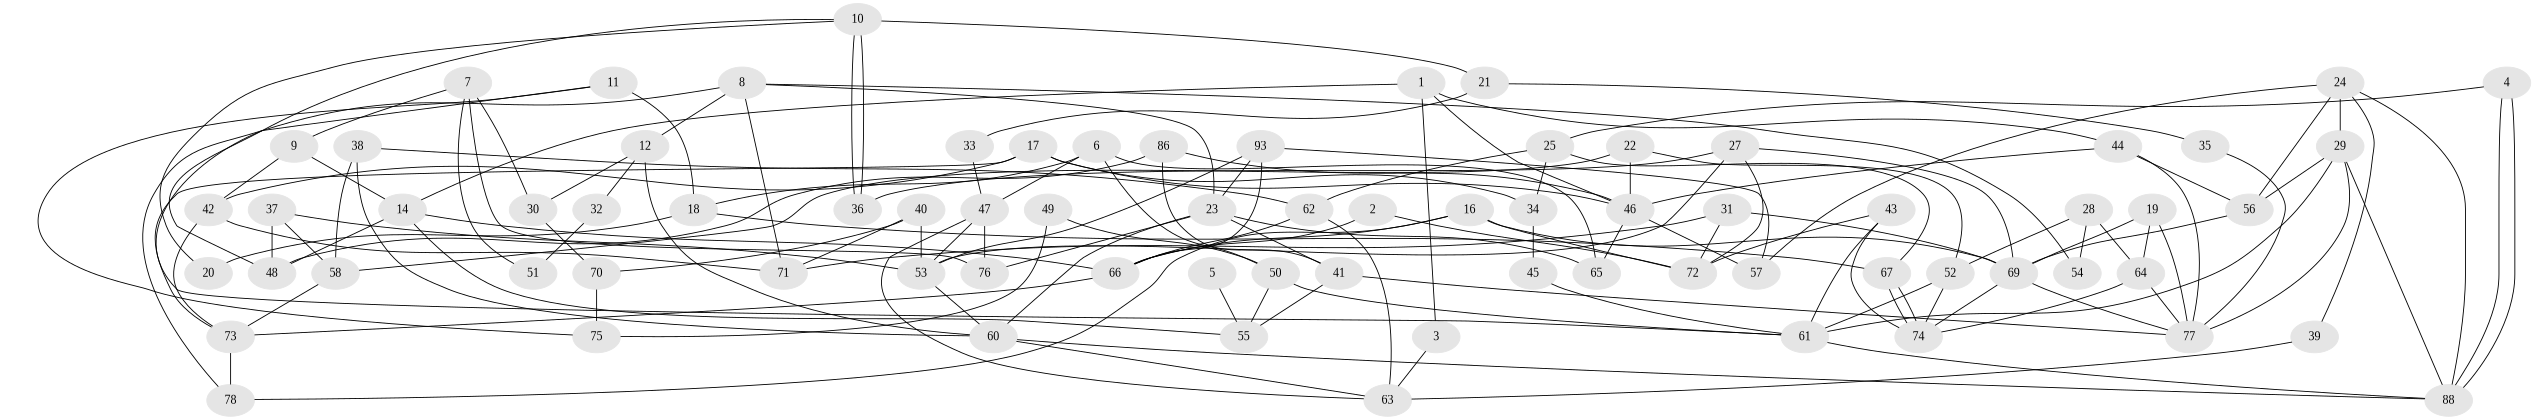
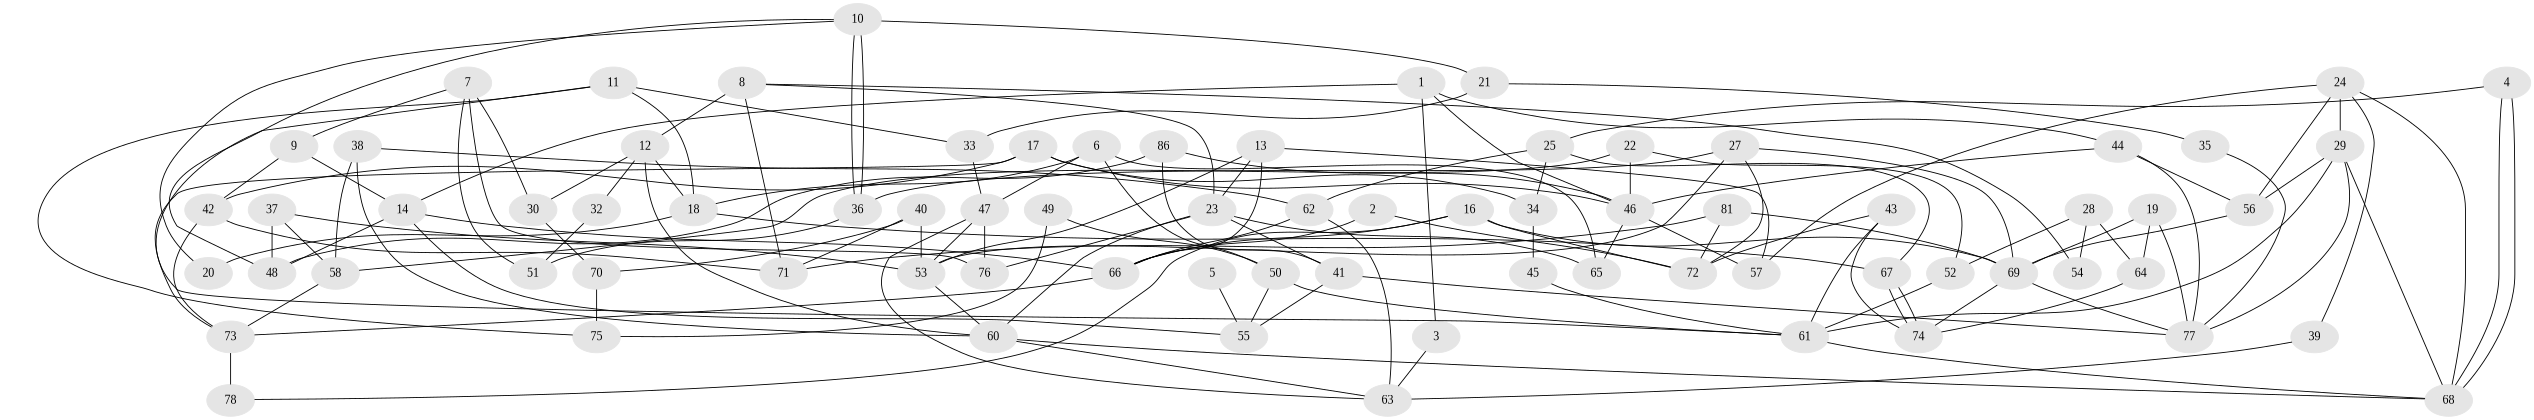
  graph {
    fontname="Liberation Serif"
    node [color=gray90 fontname="Liberation Serif" style=filled]
    edge [fontname="Liberation Serif"]
    1
    3
    14
    44
    46
    63
    66
    55
    48
    77
    56
    65
    57
    2
    72
    73
    4
    25
-   68 [label=88]
+   68
    34
    67
    62
    5
    8
    12
    23
    54
    71
    78
    6
    18
    47
    50
    20
    76
    53
    61
    7
    9
    30
    51
    42
    70
    32
    60
    41
    10
    21
    36
    33
    35
    11
    75
-   13 [label=93]
+   13
    38
    58
    16
    69
    74
    17
    45
    19
    64
    22
    52
    24
    29
    39
    n69 [label=86]
    27
    28
-   31
+   31 [label=81]
    37
    40
    43
    49
    1 -- 3
    1 -- 14
    1 -- 44
    1 -- 46
    3 -- 63
    14 -- 66
    14 -- 55
    14 -- 48
    44 -- 46
    44 -- 77
    44 -- 56
    46 -- 65
    46 -- 57
    66 -- 73
    56 -- 69
    2 -- 66
    2 -- 72
    73 -- 78
    4 -- 25
    4 -- 68
    4 -- 68
    25 -- 34
    25 -- 67
    25 -- 62
    34 -- 45
    67 -- 74
    67 -- 74
    62 -- 63
    62 -- 66
    5 -- 55
    8 -- 12
    8 -- 23
    8 -- 54
    8 -- 71
-   8 -- 78
+   12 -- 18
    12 -- 30
    12 -- 32
    12 -- 60
    23 -- 65
    23 -- 76
    23 -- 60
    23 -- 41
    6 -- 65
    6 -- 18
    6 -- 47
    6 -- 50
    18 -- 67
    18 -- 20
    47 -- 63
    47 -- 76
    47 -- 53
    50 -- 55
    50 -- 61
    53 -- 60
    61 -- 68
    7 -- 76
    7 -- 9
    7 -- 30
    7 -- 51
    9 -- 14
    9 -- 42
    30 -- 70
    42 -- 73
    42 -- 71
    70 -- 75
    32 -- 51
    60 -- 63
    60 -- 68
    41 -- 55
    41 -- 77
    10 -- 48
    10 -- 20
    10 -- 21
    10 -- 36
    10 -- 36
    21 -- 33
    21 -- 35
+   36 -- 51
    33 -- 47
    35 -- 77
    11 -- 18
    11 -- 61
+   11 -- 33
    11 -- 75
    13 -- 66
    13 -- 57
    13 -- 23
    13 -- 53
    38 -- 62
    38 -- 60
    38 -- 58
    58 -- 73
    16 -- 66
    16 -- 72
    16 -- 78
    16 -- 69
    69 -- 77
    69 -- 74
    17 -- 46
    17 -- 73
    17 -- 34
    17 -- 42
    45 -- 61
    19 -- 77
    19 -- 69
    19 -- 64
-   64 -- 77
    64 -- 74
    22 -- 46
    22 -- 58
    22 -- 52
    52 -- 61
-   52 -- 74
    24 -- 56
    24 -- 57
    24 -- 68
    24 -- 29
    24 -- 39
    29 -- 77
    29 -- 56
    29 -- 68
    29 -- 61
    39 -- 63
    n69 -- 46
    n69 -- 48
    n69 -- 41
    27 -- 72
    27 -- 53
    27 -- 36
    27 -- 69
    28 -- 54
    28 -- 64
    28 -- 52
    31 -- 72
    31 -- 71
    31 -- 69
    37 -- 48
    37 -- 53
    37 -- 58
    40 -- 71
    40 -- 53
    40 -- 70
    43 -- 72
    43 -- 61
    43 -- 74
    49 -- 50
    49 -- 75
  }
